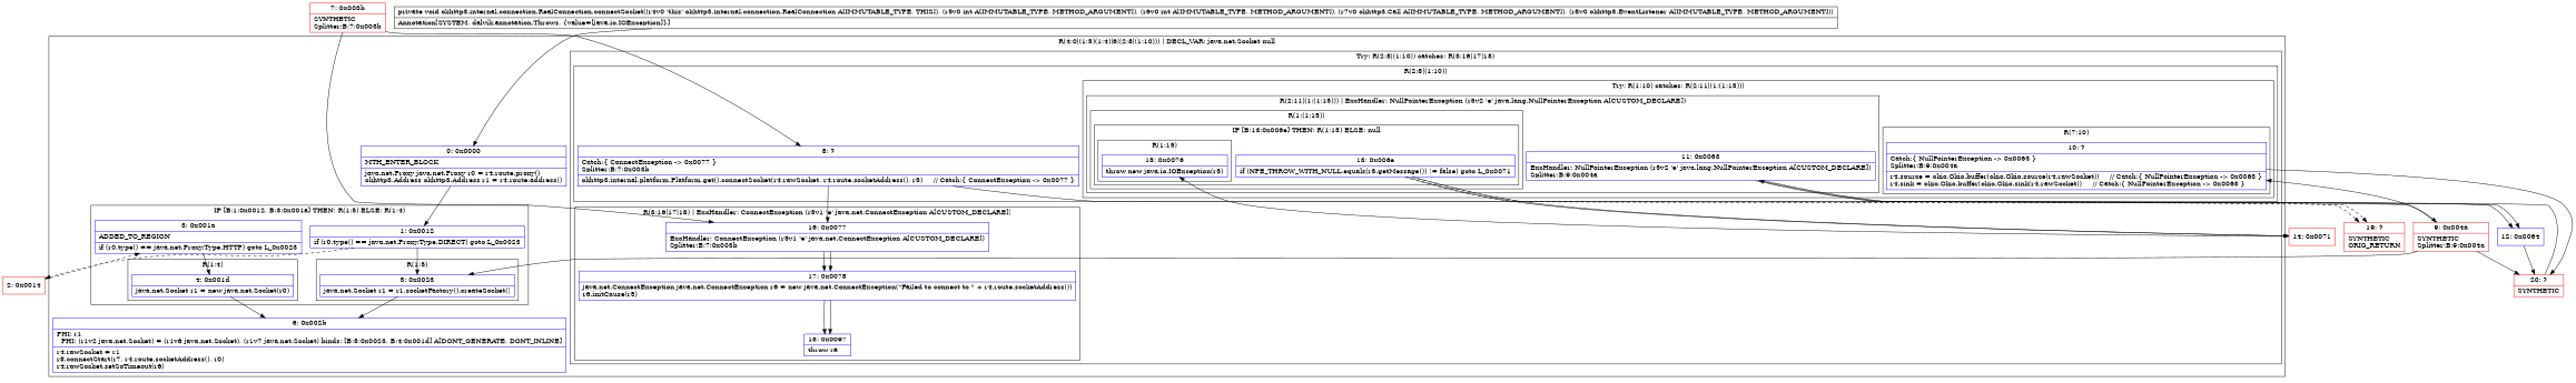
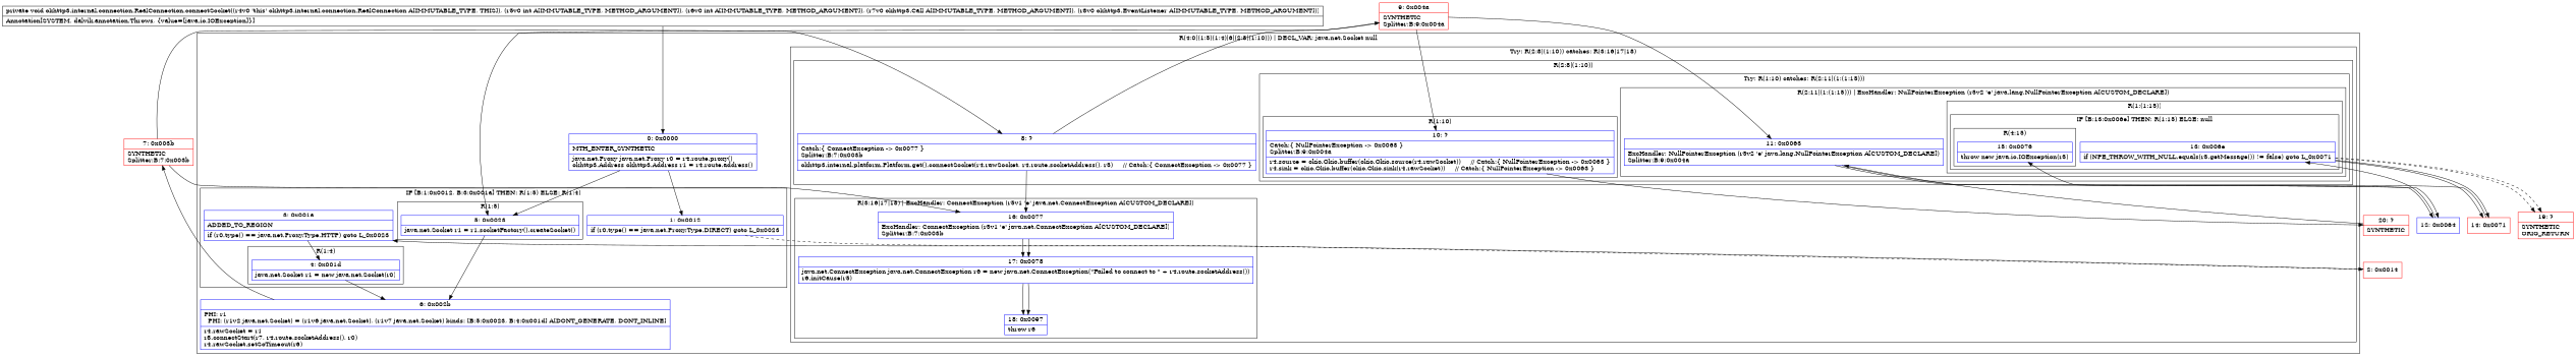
  digraph {
    node [color=blue shape=record]
    n1 [label="{5\:\ 0x0023|java.net.Socket r1 = r1.socketFactory().createSocket()\l}"]
    n2 [label="{4\:\ 0x001d|java.net.Socket r1 = new java.net.Socket(r0)\l}"]
    n3 [label="{1\:\ 0x0012|if (r0.type() == java.net.Proxy.Type.DIRECT) goto L_0x0023\l}"]
    n4 [label="{3\:\ 0x001a|ADDED_TO_REGION\l|if (r0.type() == java.net.Proxy.Type.HTTP) goto L_0x0023\l}"]
    n5 [label="{10\:\ ?|Catch:\{ NullPointerException \-\> 0x0063 \}\lSplitter:B:9:0x004a\l|r4.source = okio.Okio.buffer(okio.Okio.source(r4.rawSocket))     \/\/ Catch:\{ NullPointerException \-\> 0x0063 \}\lr4.sink = okio.Okio.buffer(okio.Okio.sink(r4.rawSocket))     \/\/ Catch:\{ NullPointerException \-\> 0x0063 \}\l}"]
    n6 [label="{15\:\ 0x0076|throw new java.io.IOException(r5)\l}"]
    n7 [label="{13\:\ 0x006e|if (NPE_THROW_WITH_NULL.equals(r5.getMessage()) != false) goto L_0x0071\l}"]
    n8 [label="{11\:\ 0x0063|ExcHandler: NullPointerException (r5v2 'e' java.lang.NullPointerException A[CUSTOM_DECLARE])\lSplitter:B:9:0x004a\l}"]
    n9 [label="{8\:\ ?|Catch:\{ ConnectException \-\> 0x0077 \}\lSplitter:B:7:0x003b\l|okhttp3.internal.platform.Platform.get().connectSocket(r4.rawSocket, r4.route.socketAddress(), r5)     \/\/ Catch:\{ ConnectException \-\> 0x0077 \}\l}"]
    n10 [label="{16\:\ 0x0077|ExcHandler: ConnectException (r5v1 'e' java.net.ConnectException A[CUSTOM_DECLARE])\lSplitter:B:7:0x003b\l}"]
    n11 [label="{17\:\ 0x0078|java.net.ConnectException java.net.ConnectException r6 = new java.net.ConnectException(\"Failed to connect to \" + r4.route.socketAddress())\lr6.initCause(r5)\l}"]
    n12 [label="{18\:\ 0x0097|throw r6\l}"]
-   n13 [label="{0\:\ 0x0000|MTH_ENTER_BLOCK\l|java.net.Proxy java.net.Proxy r0 = r4.route.proxy()\lokhttp3.Address okhttp3.Address r1 = r4.route.address()\l}"]
+   n13 [label="{0\:\ 0x0000|MTH_ENTER_SYNTHETIC\l|java.net.Proxy java.net.Proxy r0 = r4.route.proxy()\lokhttp3.Address okhttp3.Address r1 = r4.route.address()\l}"]
    n14 [label="{6\:\ 0x002b|PHI: r1 \l  PHI: (r1v2 java.net.Socket) = (r1v6 java.net.Socket), (r1v7 java.net.Socket) binds: [B:5:0x0023, B:4:0x001d] A[DONT_GENERATE, DONT_INLINE]\l|r4.rawSocket = r1\lr8.connectStart(r7, r4.route.socketAddress(), r0)\lr4.rawSocket.setSoTimeout(r6)\l}"]
    n15 [color=red label="{2\:\ 0x0014}"]
    n16 [color=red label="{20\:\ ?|SYNTHETIC\l}"]
    n17 [color=red label="{14\:\ 0x0071}"]
    n18 [color=red label="{19\:\ ?|SYNTHETIC\lORIG_RETURN\l}"]
    n19 [label="{12\:\ 0x0064}"]
    n20 [color=red label="{9\:\ 0x004a|SYNTHETIC\lSplitter:B:9:0x004a\l}"]
    n21 [color=red label="{7\:\ 0x003b|SYNTHETIC\lSplitter:B:7:0x003b\l}"]
    n22 [label="{private void okhttp3.internal.connection.RealConnection.connectSocket((r4v0 'this' okhttp3.internal.connection.RealConnection A[IMMUTABLE_TYPE, THIS]), (r5v0 int A[IMMUTABLE_TYPE, METHOD_ARGUMENT]), (r6v0 int A[IMMUTABLE_TYPE, METHOD_ARGUMENT]), (r7v0 okhttp3.Call A[IMMUTABLE_TYPE, METHOD_ARGUMENT]), (r8v0 okhttp3.EventListener A[IMMUTABLE_TYPE, METHOD_ARGUMENT]))  | Annotation[SYSTEM, dalvik.annotation.Throws, \{value=[java.io.IOException]\}]\l}" color=""]
    subgraph cluster_1 {
      label="R(4:0|(1:5)(1:4)|6|(2:8|(1:10))) | DECL_VAR: java.net.Socket null\l"
      n13
      n14
      subgraph cluster_2 {
        label="IF [B:1:0x0012, B:3:0x001a] THEN: R(1:5) ELSE: R(1:4)"
        n3
        n4
        subgraph cluster_3 {
          label="R(1:5)"
          n1
        }
        subgraph cluster_4 {
          label="R(1:4)"
          n2
        }
      }
      subgraph cluster_5 {
        label="Try: R(2:8|(1:10)) catches: R(3:16|17|18)"
        subgraph cluster_6 {
          label="R(2:8|(1:10))"
          n9
          subgraph cluster_7 {
            label="Try: R(1:10) catches: R(2:11|(1:(1:15)))"
            subgraph cluster_8 {
-             label="R(7:10)"
+             label="R(1:10)"
              n5
            }
            subgraph cluster_9 {
              label="R(2:11|(1:(1:15))) | ExcHandler: NullPointerException (r5v2 'e' java.lang.NullPointerException A[CUSTOM_DECLARE])\l"
              n8
              subgraph cluster_10 {
                label="R(1:(1:15))"
                subgraph cluster_11 {
                  label="IF [B:13:0x006e] THEN: R(1:15) ELSE: null"
                  n7
                  subgraph cluster_12 {
-                   label="R(1:15)"
+                   label="R(4:15)"
                    n6
                  }
                }
              }
            }
          }
        }
        subgraph cluster_13 {
          label="R(3:16|17|18) | ExcHandler: ConnectException (r5v1 'e' java.net.ConnectException A[CUSTOM_DECLARE])\l"
          n10
          n11
          n12
        }
      }
    }
    subgraph cluster_14 {
      label="R(3:16|17|18) | ExcHandler: ConnectException (r5v1 'e' java.net.ConnectException A[CUSTOM_DECLARE])\l"
    }
    subgraph cluster_15 {
      label="R(2:11|(1:(1:15))) | ExcHandler: NullPointerException (r5v2 'e' java.lang.NullPointerException A[CUSTOM_DECLARE])\l"
      subgraph cluster_16 {
        label="R(1:(1:15))"
        subgraph cluster_17 {
          label="IF [B:13:0x006e] THEN: R(1:15) ELSE: null"
          subgraph cluster_18 {
            label="R(1:15)"
          }
        }
      }
    }
    n1 -> n14
    n2 -> n14
-   n3 -> n1
+   n13 -> n1
    n3 -> n15 [style=dashed]
    n4 -> n2 [style=solid]
    n5 -> n16
    n7 -> n17
    n7 -> n17
    n7 -> n18 [style=dashed]
    n7 -> n18 [style=dashed]
    n8 -> n19
    n8 -> n19
    n9 -> n10
    n9 -> n20
    n10 -> n11
    n10 -> n11
    n11 -> n12
    n11 -> n12
    n13 -> n3
-   n15 -> n4 [style=dashed]
+   n14 -> n21
+   n15 -> n4
    n16 -> n8
    n17 -> n6
-   n19 -> n16
+   n19 -> n7
    n20 -> n1
    n20 -> n5
-   n20 -> n16
+   n20 -> n8
    n21 -> n9
    n21 -> n10
    n22 -> n13
  }
